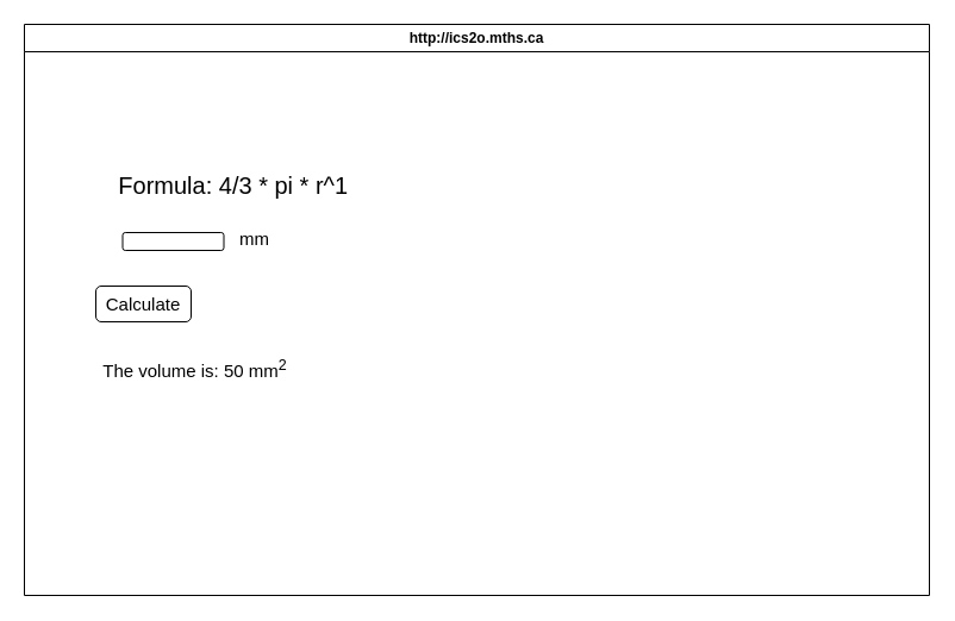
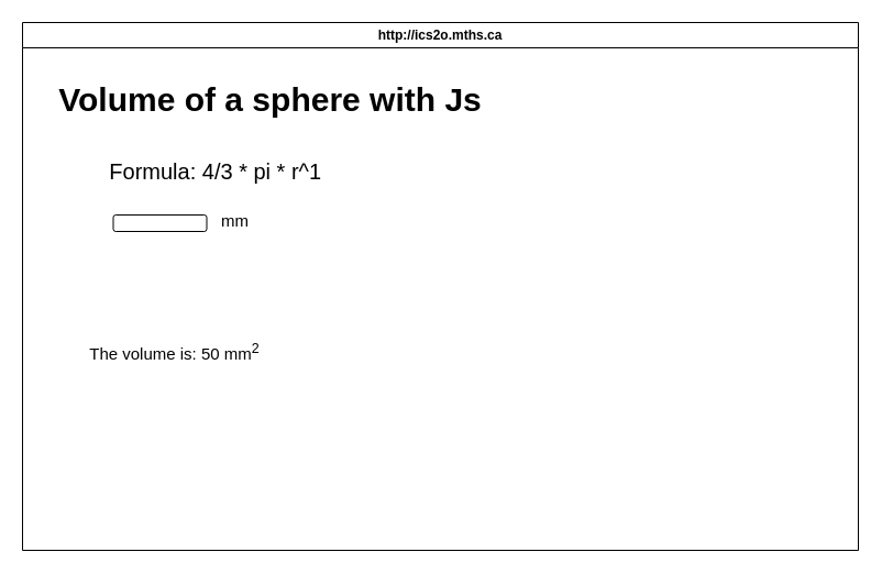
  <mxCell id="0" />
  <mxCell id="1" parent="0" />
  <mxCell id="2" value="http://ics2o.mths.ca" style="swimlane;whiteSpace=wrap;html=1;" parent="1" vertex="1"><mxGeometry x="20" y="20" width="760" height="480" as="geometry" /></mxCell>
- <mxCell id="3" value="Calculate" style="rounded=1;whiteSpace=wrap;html=1;fontSize=15;" vertex="1" parent="2"><mxGeometry x="60" y="220" width="80" height="30" as="geometry" /></mxCell>
- <mxCell id="4" value="The volume is: 50 mm&lt;sup&gt;2&lt;/sup&gt;" style="text;html=1;align=center;verticalAlign=middle;resizable=0;points=[];autosize=1;strokeColor=none;fillColor=none;fontSize=15;" vertex="1" parent="2"><mxGeometry x="52.5" y="270" width="180" height="40" as="geometry" /></mxCell>
+ <mxCell id="4" value="The volume is: 50 mm&lt;sup&gt;2&lt;/sup&gt;" style="text;html=1;align=center;verticalAlign=middle;resizable=0;points=[];autosize=1;strokeColor=none;fillColor=none;fontSize=15;" vertex="1" parent="2"><mxGeometry x="47.5" y="280" width="180" height="40" as="geometry" /></mxCell>
  <mxCell id="5" value="" style="rounded=1;whiteSpace=wrap;html=1;fontSize=15;" vertex="1" parent="1"><mxGeometry x="102.5" y="195" width="85" height="15" as="geometry" /></mxCell>
  <mxCell id="6" value="Formula: 4/3 * pi * r^1&lt;font style=&quot;font-size: 20px;&quot;&gt;&amp;nbsp;&lt;/font&gt;" style="text;html=1;align=center;verticalAlign=middle;resizable=0;points=[];autosize=1;strokeColor=none;fillColor=none;fontSize=20;" vertex="1" parent="1"><mxGeometry x="87.5" y="135" width="220" height="40" as="geometry" /></mxCell>
  <mxCell id="7" value="mm" style="text;html=1;align=center;verticalAlign=middle;resizable=0;points=[];autosize=1;strokeColor=none;fillColor=none;fontSize=15;" vertex="1" parent="1"><mxGeometry x="187.5" y="185" width="50" height="30" as="geometry" /></mxCell>
+ <mxCell id="8" value="&lt;h1&gt;&lt;font style=&quot;font-size: 30px;&quot;&gt;Volume of a sphere with Js&lt;/font&gt;&lt;/h1&gt;" style="text;html=1;align=center;verticalAlign=middle;resizable=0;points=[];autosize=1;strokeColor=none;fillColor=none;fontSize=15;" vertex="1" parent="1"><mxGeometry y="45" width="410" height="90" as="geometry" x="40" /></mxCell>
